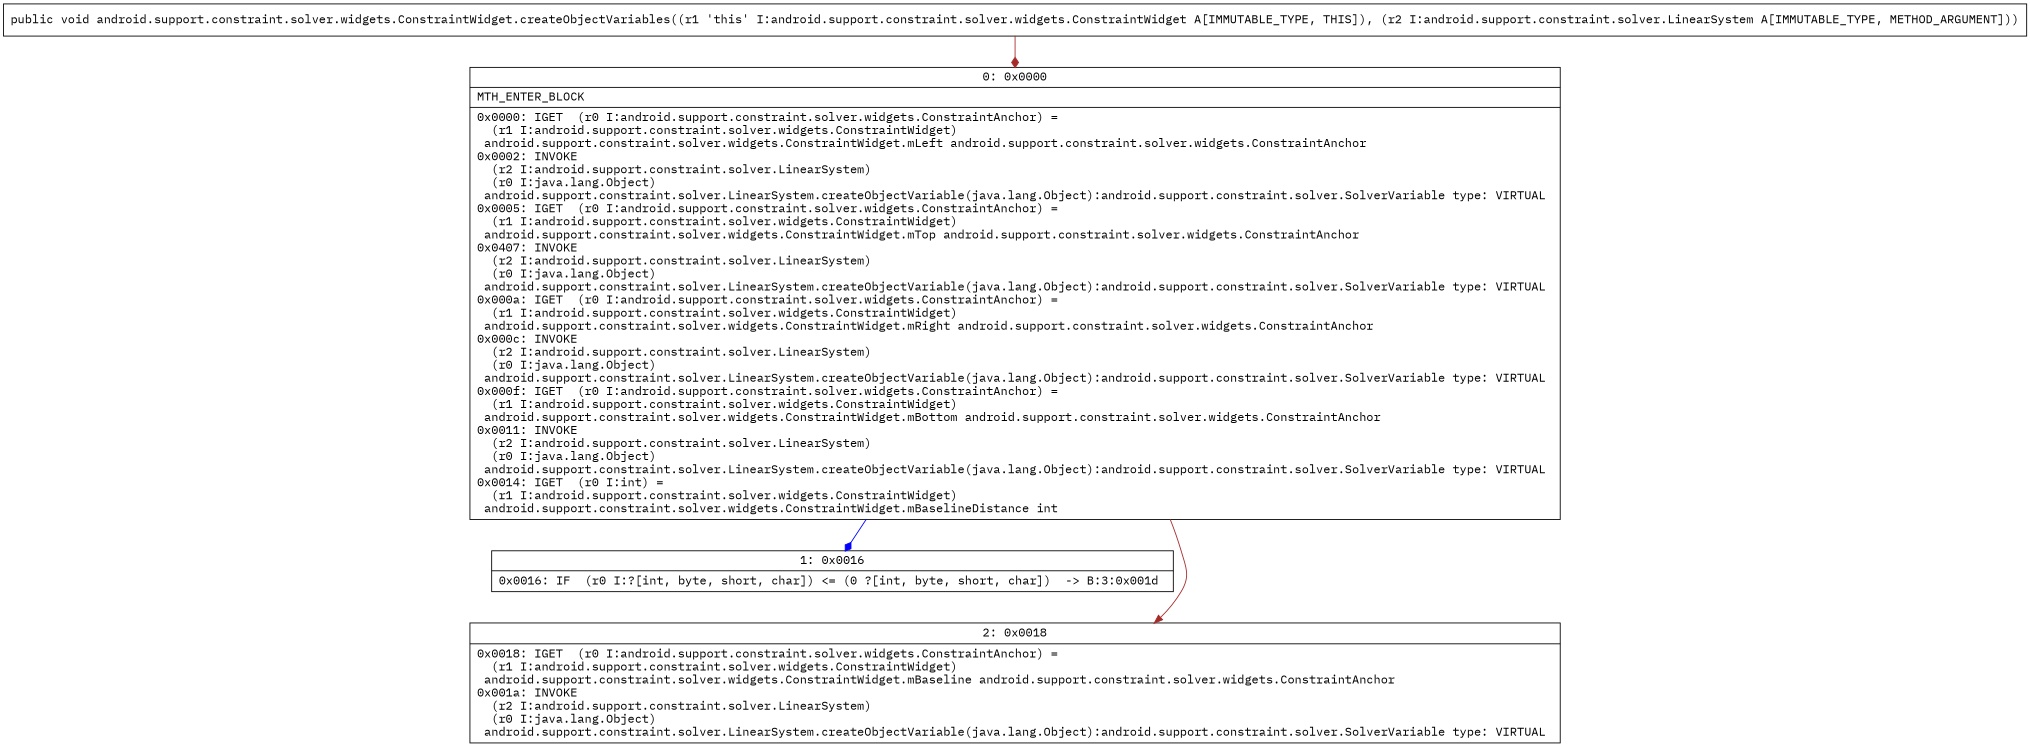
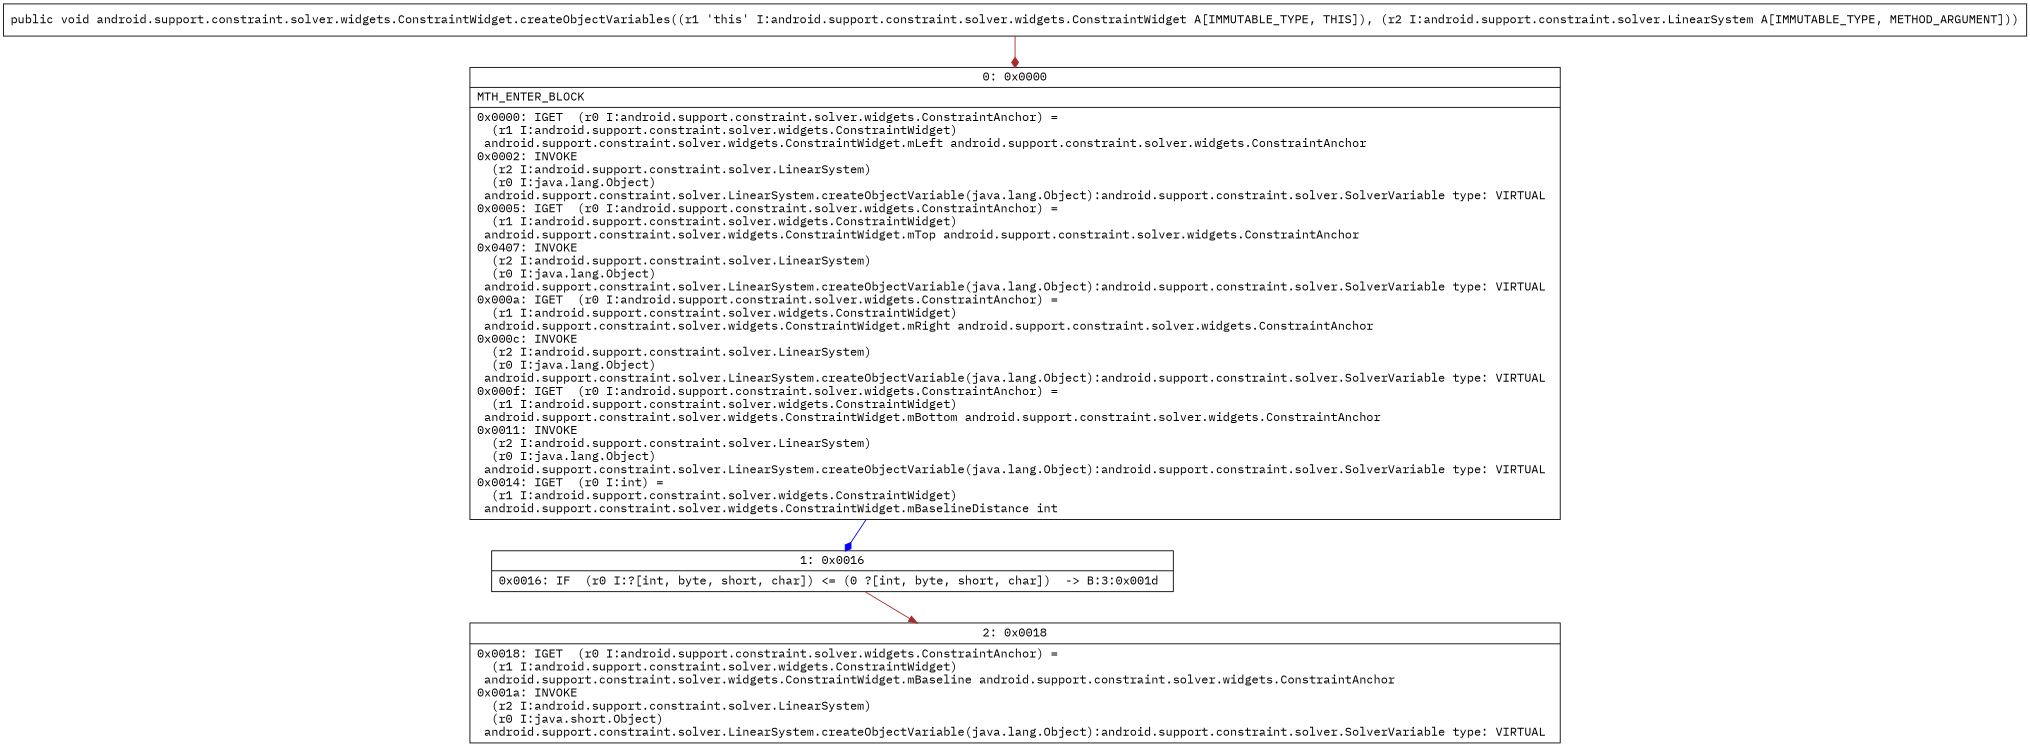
  digraph {
    fontname="IBM Plex Mono"
    node [fontname="IBM Plex Mono" shape=record]
    edge [arrowhead=diamond color=brown fontname="IBM Plex Mono" style=solid]
    n1 [label="{0\:\ 0x0000|MTH_ENTER_BLOCK\l|0x0000: IGET  (r0 I:android.support.constraint.solver.widgets.ConstraintAnchor) = \l  (r1 I:android.support.constraint.solver.widgets.ConstraintWidget)\l android.support.constraint.solver.widgets.ConstraintWidget.mLeft android.support.constraint.solver.widgets.ConstraintAnchor \l0x0002: INVOKE  \l  (r2 I:android.support.constraint.solver.LinearSystem)\l  (r0 I:java.lang.Object)\l android.support.constraint.solver.LinearSystem.createObjectVariable(java.lang.Object):android.support.constraint.solver.SolverVariable type: VIRTUAL \l0x0005: IGET  (r0 I:android.support.constraint.solver.widgets.ConstraintAnchor) = \l  (r1 I:android.support.constraint.solver.widgets.ConstraintWidget)\l android.support.constraint.solver.widgets.ConstraintWidget.mTop android.support.constraint.solver.widgets.ConstraintAnchor \l0x0407: INVOKE  \l  (r2 I:android.support.constraint.solver.LinearSystem)\l  (r0 I:java.lang.Object)\l android.support.constraint.solver.LinearSystem.createObjectVariable(java.lang.Object):android.support.constraint.solver.SolverVariable type: VIRTUAL \l0x000a: IGET  (r0 I:android.support.constraint.solver.widgets.ConstraintAnchor) = \l  (r1 I:android.support.constraint.solver.widgets.ConstraintWidget)\l android.support.constraint.solver.widgets.ConstraintWidget.mRight android.support.constraint.solver.widgets.ConstraintAnchor \l0x000c: INVOKE  \l  (r2 I:android.support.constraint.solver.LinearSystem)\l  (r0 I:java.lang.Object)\l android.support.constraint.solver.LinearSystem.createObjectVariable(java.lang.Object):android.support.constraint.solver.SolverVariable type: VIRTUAL \l0x000f: IGET  (r0 I:android.support.constraint.solver.widgets.ConstraintAnchor) = \l  (r1 I:android.support.constraint.solver.widgets.ConstraintWidget)\l android.support.constraint.solver.widgets.ConstraintWidget.mBottom android.support.constraint.solver.widgets.ConstraintAnchor \l0x0011: INVOKE  \l  (r2 I:android.support.constraint.solver.LinearSystem)\l  (r0 I:java.lang.Object)\l android.support.constraint.solver.LinearSystem.createObjectVariable(java.lang.Object):android.support.constraint.solver.SolverVariable type: VIRTUAL \l0x0014: IGET  (r0 I:int) = \l  (r1 I:android.support.constraint.solver.widgets.ConstraintWidget)\l android.support.constraint.solver.widgets.ConstraintWidget.mBaselineDistance int \l}"]
    n2 [label="{1\:\ 0x0016|0x0016: IF  (r0 I:?[int, byte, short, char]) \<= (0 ?[int, byte, short, char])  \-\> B:3:0x001d \l}"]
-   n3 [label="{2\:\ 0x0018|0x0018: IGET  (r0 I:android.support.constraint.solver.widgets.ConstraintAnchor) = \l  (r1 I:android.support.constraint.solver.widgets.ConstraintWidget)\l android.support.constraint.solver.widgets.ConstraintWidget.mBaseline android.support.constraint.solver.widgets.ConstraintAnchor \l0x001a: INVOKE  \l  (r2 I:android.support.constraint.solver.LinearSystem)\l  (r0 I:java.lang.Object)\l android.support.constraint.solver.LinearSystem.createObjectVariable(java.lang.Object):android.support.constraint.solver.SolverVariable type: VIRTUAL \l}"]
+   n3 [label="{2\:\ 0x0018|0x0018: IGET  (r0 I:android.support.constraint.solver.widgets.ConstraintAnchor) = \l  (r1 I:android.support.constraint.solver.widgets.ConstraintWidget)\l android.support.constraint.solver.widgets.ConstraintWidget.mBaseline android.support.constraint.solver.widgets.ConstraintAnchor \l0x001a: INVOKE  \l  (r2 I:android.support.constraint.solver.LinearSystem)\l  (r0 I:java.short.Object)\l android.support.constraint.solver.LinearSystem.createObjectVariable(java.lang.Object):android.support.constraint.solver.SolverVariable type: VIRTUAL \l}"]
    n4 [label="{public void android.support.constraint.solver.widgets.ConstraintWidget.createObjectVariables((r1 'this' I:android.support.constraint.solver.widgets.ConstraintWidget A[IMMUTABLE_TYPE, THIS]), (r2 I:android.support.constraint.solver.LinearSystem A[IMMUTABLE_TYPE, METHOD_ARGUMENT])) }"]
    n1 -> n2 [color=blue]
-   n1 -> n3 [arrowhead=normal]
+   n2 -> n3 [arrowhead=normal]
    n4 -> n1
  }
